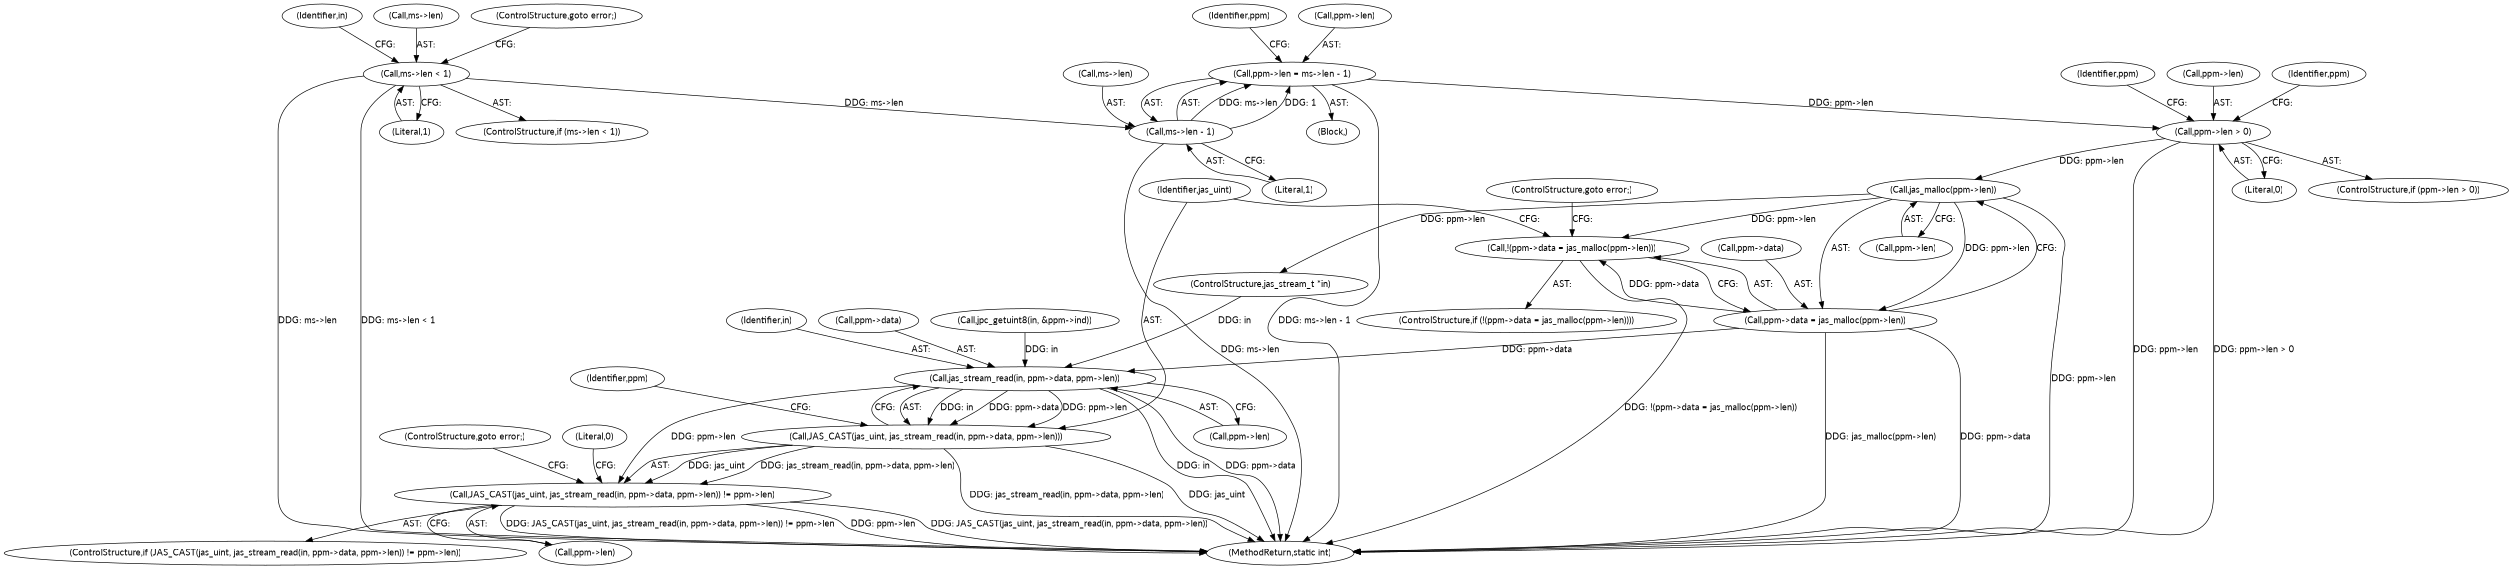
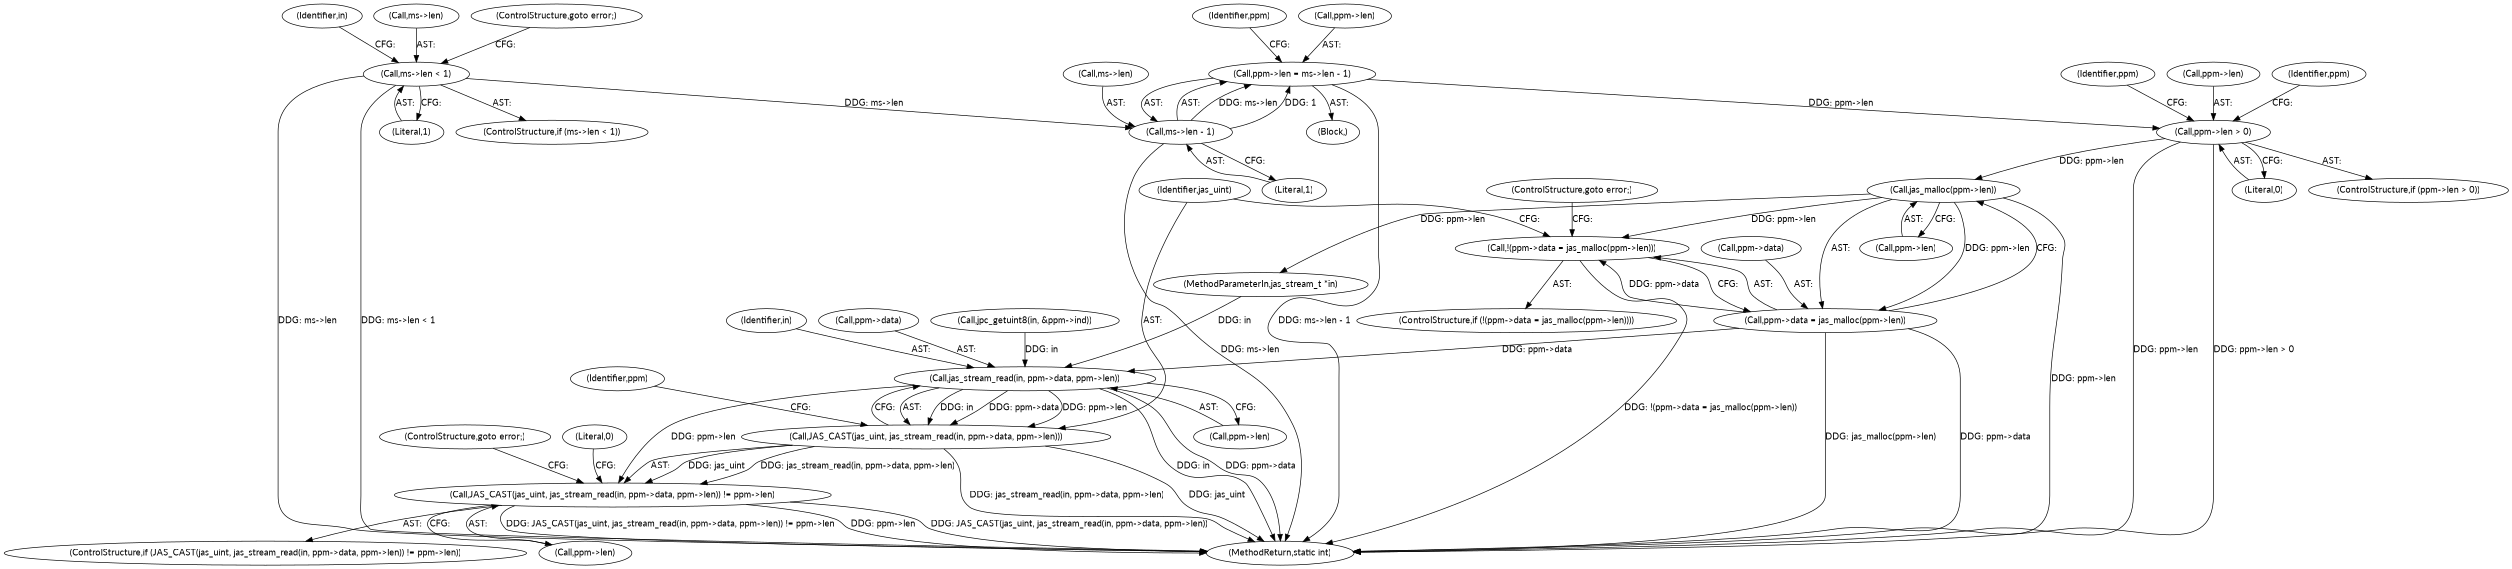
  digraph {
    fontname=Lato
    node [fontname=Lato]
    edge [fontname=Lato]
    n1 [label="(Call,jas_malloc(ppm->len))"]
    n2 [label="(Call,!(ppm->data = jas_malloc(ppm->len)))"]
    n3 [label="(Call,ppm->data = jas_malloc(ppm->len))"]
    n4 [label="(Call,ppm->len)"]
    n5 [label="(MethodReturn,static int)"]
-   n6 [label="(ControlStructure,jas_stream_t *in)"]
+   n6 [label="(MethodParameterIn,jas_stream_t *in)"]
    n7 [label="(ControlStructure,if (!(ppm->data = jas_malloc(ppm->len))))"]
    n8 [label="(Call,jas_stream_read(in, ppm->data, ppm->len))"]
    n9 [label="(Call,JAS_CAST(jas_uint, jas_stream_read(in, ppm->data, ppm->len)))"]
    n10 [label="(Call,JAS_CAST(jas_uint, jas_stream_read(in, ppm->data, ppm->len)) != ppm->len)"]
    n11 [label="(Call,ppm->len)"]
    n12 [label="(Call,ppm->len > 0)"]
    n13 [label="(Literal,0)"]
    n14 [label="(ControlStructure,if (ppm->len > 0))"]
    n15 [label="(Call,ppm->len = ms->len - 1)"]
    n16 [label="(Call,ms->len - 1)"]
    n17 [label="(Block,)"]
    n18 [label="(Literal,1)"]
    n19 [label="(Call,ms->len < 1)"]
    n20 [label="(Literal,1)"]
    n21 [label="(ControlStructure,if (ms->len < 1))"]
    n22 [label="(Call,ppm->len)"]
    n23 [label="(ControlStructure,if (JAS_CAST(jas_uint, jas_stream_read(in, ppm->data, ppm->len)) != ppm->len))"]
    n24 [label="(Call,ppm->data)"]
    n25 [label="(Identifier,ppm)"]
    n26 [label="(Call,ppm->len)"]
    n27 [label="(Call,ppm->len)"]
    n28 [label="(Identifier,jas_uint)"]
    n29 [label="(Identifier,in)"]
    n30 [label="(Identifier,ppm)"]
    n31 [label="(Literal,0)"]
    n32 [label="(Call,ms->len)"]
    n33 [label="(Call,ms->len)"]
    n34 [label="(ControlStructure,goto error;)"]
    n35 [label="(Identifier,ppm)"]
    n36 [label="(ControlStructure,goto error;)"]
    n37 [label="(Call,ppm->data)"]
    n38 [label="(Identifier,ppm)"]
    n39 [label="(Identifier,in)"]
    n40 [label="(ControlStructure,goto error;)"]
    n41 [label="(Call,jpc_getuint8(in, &ppm->ind))"]
    n1 -> n2 [label="DDG: ppm->len"]
    n1 -> n3 [label="AST: "]
    n1 -> n3 [label="DDG: ppm->len"]
    n1 -> n4 [label="CFG: "]
    n1 -> n5 [label="DDG: ppm->len"]
    n1 -> n6 [label="DDG: ppm->len"]
    n2 -> n3 [label="CFG: "]
    n2 -> n5 [label="DDG: !(ppm->data = jas_malloc(ppm->len))"]
    n2 -> n7 [label="AST: "]
    n3 -> n1 [label="CFG: "]
    n3 -> n2 [label="AST: "]
    n3 -> n2 [label="DDG: ppm->data"]
    n3 -> n5 [label="DDG: ppm->data"]
    n3 -> n5 [label="DDG: jas_malloc(ppm->len)"]
    n3 -> n8 [label="DDG: ppm->data"]
    n4 -> n1 [label="AST: "]
    n6 -> n8 [label="DDG: in"]
    n8 -> n5 [label="DDG: in"]
    n8 -> n5 [label="DDG: ppm->data"]
    n8 -> n9 [label="AST: "]
    n8 -> n9 [label="DDG: in"]
    n8 -> n9 [label="DDG: ppm->data"]
    n8 -> n9 [label="DDG: ppm->len"]
    n8 -> n10 [label="DDG: ppm->len"]
    n8 -> n11 [label="CFG: "]
    n9 -> n5 [label="DDG: jas_stream_read(in, ppm->data, ppm->len)"]
    n9 -> n5 [label="DDG: jas_uint"]
    n9 -> n8 [label="CFG: "]
    n9 -> n10 [label="AST: "]
    n9 -> n10 [label="DDG: jas_uint"]
    n9 -> n10 [label="DDG: jas_stream_read(in, ppm->data, ppm->len)"]
    n10 -> n5 [label="DDG: JAS_CAST(jas_uint, jas_stream_read(in, ppm->data, ppm->len)) != ppm->len"]
    n10 -> n5 [label="DDG: ppm->len"]
    n10 -> n5 [label="DDG: JAS_CAST(jas_uint, jas_stream_read(in, ppm->data, ppm->len))"]
    n10 -> n22 [label="CFG: "]
    n10 -> n23 [label="AST: "]
    n11 -> n8 [label="AST: "]
    n12 -> n1 [label="DDG: ppm->len"]
    n12 -> n5 [label="DDG: ppm->len"]
    n12 -> n5 [label="DDG: ppm->len > 0"]
    n12 -> n13 [label="CFG: "]
    n12 -> n14 [label="AST: "]
    n13 -> n12 [label="AST: "]
    n15 -> n5 [label="DDG: ms->len - 1"]
    n15 -> n12 [label="DDG: ppm->len"]
    n15 -> n16 [label="AST: "]
    n15 -> n17 [label="AST: "]
    n16 -> n5 [label="DDG: ms->len"]
    n16 -> n15 [label="AST: "]
    n16 -> n15 [label="DDG: ms->len"]
    n16 -> n15 [label="DDG: 1"]
    n16 -> n18 [label="CFG: "]
    n18 -> n16 [label="AST: "]
    n19 -> n5 [label="DDG: ms->len"]
    n19 -> n5 [label="DDG: ms->len < 1"]
    n19 -> n16 [label="DDG: ms->len"]
    n19 -> n20 [label="CFG: "]
    n19 -> n21 [label="AST: "]
    n20 -> n19 [label="AST: "]
    n22 -> n10 [label="AST: "]
    n24 -> n3 [label="AST: "]
    n25 -> n12 [label="CFG: "]
    n26 -> n12 [label="AST: "]
    n27 -> n15 [label="AST: "]
    n28 -> n2 [label="CFG: "]
    n28 -> n9 [label="AST: "]
    n29 -> n8 [label="AST: "]
    n30 -> n12 [label="CFG: "]
    n31 -> n10 [label="CFG: "]
    n32 -> n16 [label="AST: "]
    n33 -> n19 [label="AST: "]
    n34 -> n19 [label="CFG: "]
    n35 -> n9 [label="CFG: "]
    n36 -> n2 [label="CFG: "]
    n37 -> n8 [label="AST: "]
    n38 -> n15 [label="CFG: "]
    n39 -> n19 [label="CFG: "]
    n40 -> n10 [label="CFG: "]
    n41 -> n8 [label="DDG: in"]
  }
